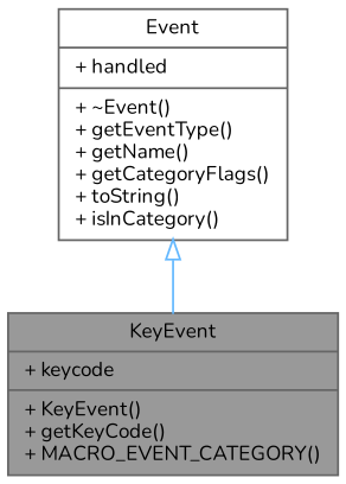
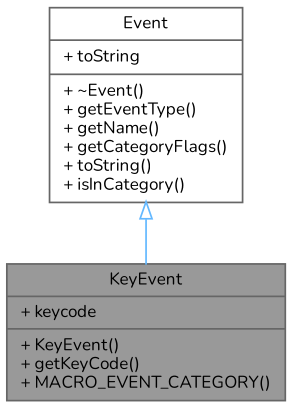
  digraph {
    fontname=Nunito
    node [color=gray40 fontname=Nunito fontsize=10 shape=record style=filled]
    n1 [fillcolor=grey60 fontcolor=black height=0.2 label="{KeyEvent\n|+ keycode\l|+ KeyEvent()\l+ getKeyCode()\l+ MACRO_EVENT_CATEGORY()\l}" width=0.4]
-   n2 [fillcolor=white height=0.2 label="{Event\n|+ handled\l|+ ~Event()\l+ getEventType()\l+ getName()\l+ getCategoryFlags()\l+ toString()\l+ isInCategory()\l}" width=0.4]
+   n2 [fillcolor=white height=0.2 label="{Event\n|+ toString\l|+ ~Event()\l+ getEventType()\l+ getName()\l+ getCategoryFlags()\l+ toString()\l+ isInCategory()\l}" width=0.4]
    n2 -> n1 [arrowtail=onormal color=steelblue1 dir=back fontname=Nunito fontsize=10 labelfontname=Helvetica labelfontsize=10 style=solid]
  }
